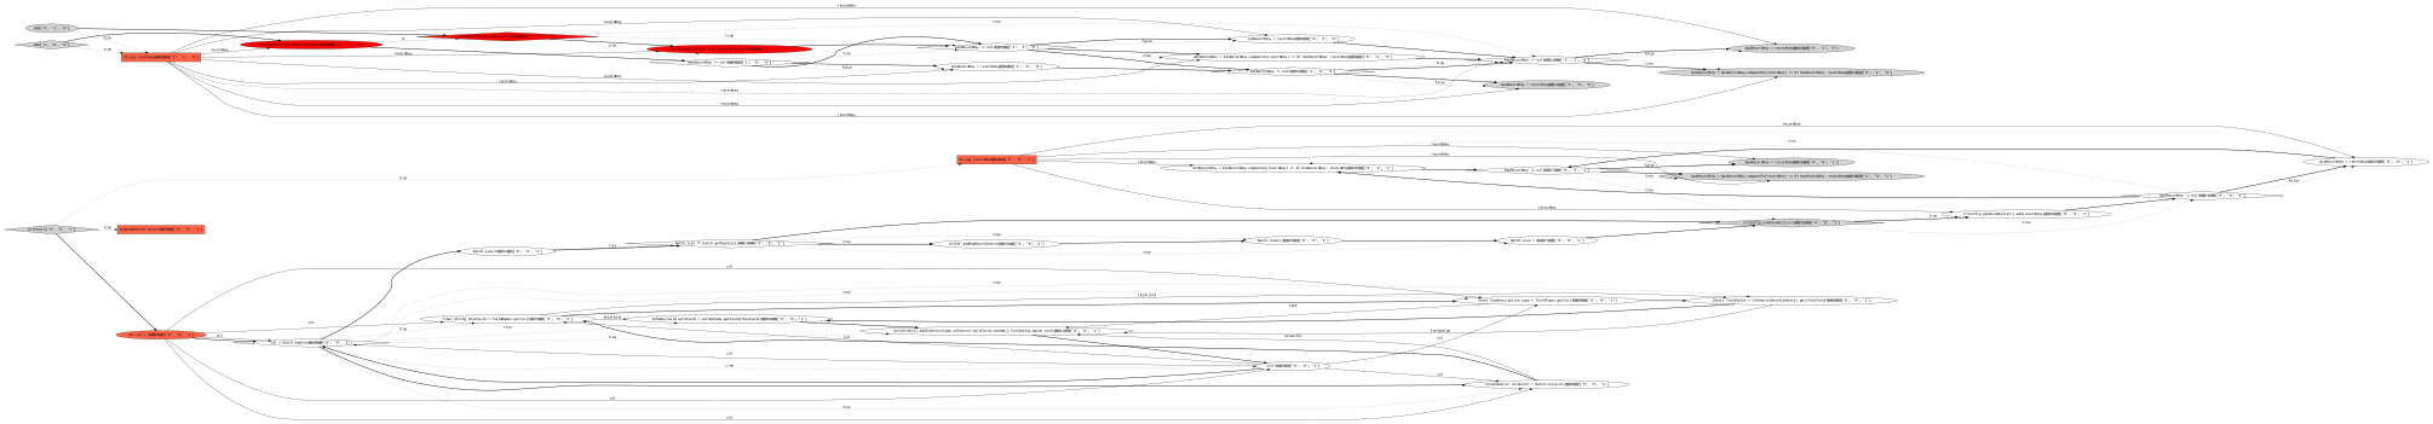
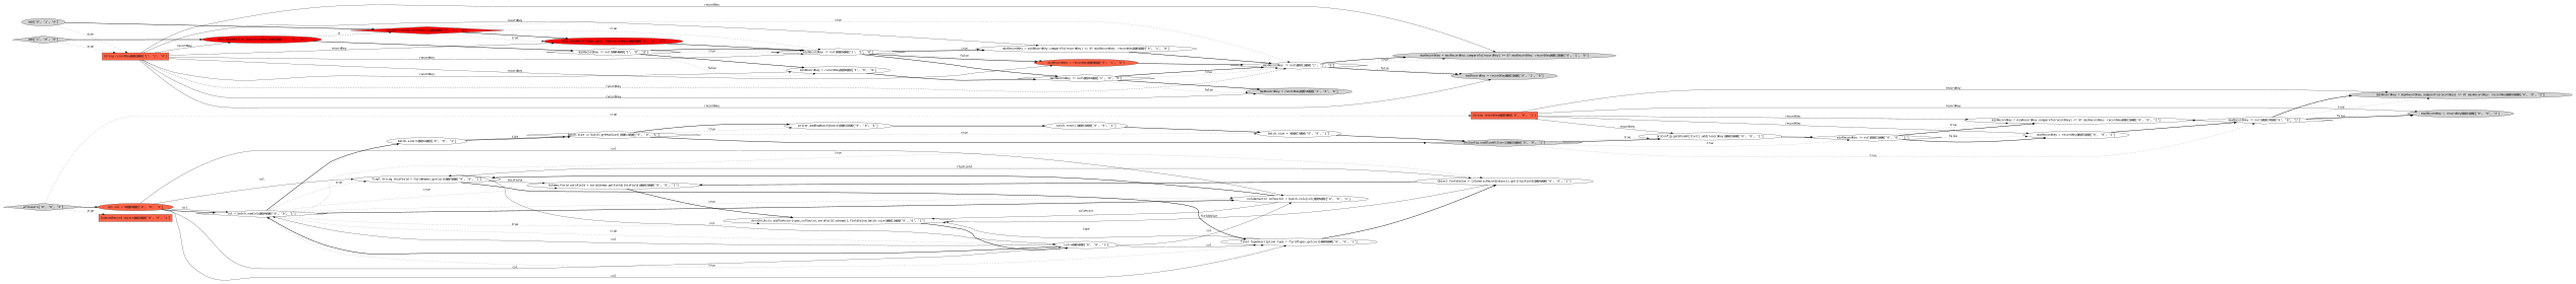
  digraph {
    fontname="Liberation Mono"
    rankdir=LR
    node [fillcolor=white fontname="Liberation Mono" shape=ellipse style=filled]
    edge [fontname="Liberation Mono" style=bold]
    n1 [label="minRecordKey = minRecordKey.compareTo(recordKey) <= 0? minRecordKey: recordKey@@@22@@@['0', '0', '1']"]
    n2 [label="maxRecordKey != null@@@27@@@['0', '0', '1']" shape=diamond]
    n3 [fillcolor=lightgray label="maxRecordKey = maxRecordKey.compareTo(recordKey) >= 0? maxRecordKey: recordKey@@@28@@@['0', '0', '1']"]
    n4 [fillcolor=lightgray label="maxRecordKey = recordKey@@@31@@@['0', '0', '1']"]
    n5 [fillcolor=lightgray label="maxRecordKey = maxRecordKey.compareTo(recordKey) >= 0? maxRecordKey: recordKey@@@12@@@['0', '1', '0']"]
    n6 [label="batch.reset()@@@16@@@['0', '0', '1']"]
    n7 [label="batch.size = 0@@@17@@@['0', '0', '1']"]
    n8 [fillcolor=lightgray label="orcConfig.useBloomFilter()@@@19@@@['0', '0', '1']" shape=diamond]
    n9 [label="minRecordKey != null@@@4@@@['1', '0', '0']" shape=diamond]
    n10 [label="minRecordKey != null@@@5@@@['1', '1', '0']" shape=diamond]
    n11 [label="minRecordKey = recordKey@@@8@@@['1', '0', '0']"]
    n12 [label="maxRecordKey != null@@@10@@@['1', '0', '0']" shape=diamond]
-   n13 [label="minRecordKey = recordKey@@@9@@@['0', '1', '0']"]
+   n13 [fillcolor=tomato label="minRecordKey = recordKey@@@9@@@['0', '1', '0']"]
    n14 [label="minRecordKey = minRecordKey.compareTo(recordKey) <= 0? minRecordKey: recordKey@@@6@@@['0', '1', '0']"]
    n15 [label="final String thisField = fieldNames.get(col)@@@7@@@['0', '0', '1']"]
    n16 [label="Schema.Field avroField = avroSchema.getField(thisField)@@@10@@@['0', '0', '1']"]
    n17 [label="final TypeDescription type = fieldTypes.get(col)@@@8@@@['0', '0', '1']"]
    n18 [label="Object fieldValue = ((GenericRecord)object).get(thisField)@@@9@@@['0', '0', '1']"]
    n19 [label="AvroOrcUtils.addToVector(type,colVector,avroField.schema(),fieldValue,batch.size)@@@11@@@['0', '0', '1']"]
    n20 [label="col < batch.numCols@@@4@@@['0', '0', '1']" shape=diamond]
    n21 [label="ColumnVector colVector = batch.cols(col(@@@6@@@['0', '0', '1']"]
    n22 [label="col++@@@5@@@['0', '0', '1']"]
    n23 [label="batch.size++@@@13@@@['0', '0', '1']"]
    n24 [label="batch.size == batch.getMaxSize()@@@14@@@['0', '0', '1']" shape=diamond]
    n25 [fillcolor=lightgray label="maxRecordKey = recordKey@@@14@@@['1', '0', '0']"]
    n26 [label="maxRecordKey != null@@@11@@@['1', '1', '0']" shape=diamond]
    n27 [fillcolor=lightgray label="maxRecordKey = recordKey@@@15@@@['0', '1', '0']"]
    n28 [label="orcConfig.getBloomFilter().add(recordKey)@@@20@@@['0', '0', '1']"]
    n29 [label="minRecordKey != null@@@21@@@['0', '0', '1']" shape=diamond]
    n30 [fillcolor=tomato label="String recordKey@@@2@@@['0', '0', '1']" shape=box]
    n31 [label="minRecordKey = recordKey@@@25@@@['0', '0', '1']"]
    n32 [label="writer.addRowBatch(batch)@@@15@@@['0', '0', '1']"]
    n33 [fillcolor=tomato label="IndexedRecord object@@@2@@@['0', '0', '1']" shape=box]
    n34 [fillcolor=tomato label="String recordKey@@@2@@@['1', '1', '0']" shape=box]
    n35 [fillcolor=red label="this.bloomFilterOpt.get().add(recordKey)@@@4@@@['0', '1', '0']"]
    n36 [fillcolor=red label="this.bloomFilter.add(recordKey)@@@3@@@['1', '0', '0']"]
    n37 [fillcolor=red label="bloomFilterOpt.isPresent()@@@3@@@['0', '1', '0']" shape=diamond]
    n38 [fillcolor=tomato label="int col = 0@@@3@@@['0', '0', '1']"]
    n39 [fillcolor=lightgray label="add['0', '1', '0']"]
    n40 [fillcolor=lightgray label="add['1', '0', '0']" shape=diamond]
    n41 [fillcolor=lightgray label="writeAvro['0', '0', '1']" shape=diamond]
    n1 -> n2
    n2 -> n3
    n2 -> n3 [label=true style=dotted]
    n2 -> n4 [label=false style=dotted]
    n2 -> n4
    n6 -> n7
    n7 -> n8
-   n2 -> n8 [label=true style=dotted]
+   n8 -> n2 [label=true style=dotted]
    n8 -> n28 [label=true style=dotted]
    n8 -> n28
    n8 -> n29 [label=true style=dotted]
    n9 -> n10
    n9 -> n10 [label=true style=dotted]
    n9 -> n11 [label=false style=dotted]
    n9 -> n11
    n10 -> n12
    n10 -> n13 [label=false style=dotted]
    n10 -> n13
    n10 -> n14 [label=true style=dotted]
    n10 -> n14
    n11 -> n12
    n12 -> n25 [label=false style=dotted]
    n12 -> n25
    n12 -> n26 [label=true style=dotted]
    n12 -> n26
    n13 -> n26
    n14 -> n26
    n15 -> n16 [label=thisField style=solid]
    n15 -> n17
    n15 -> n18 [label=thisField style=solid]
    n16 -> n19
    n17 -> n18
    n17 -> n19 [label=type style=solid]
    n18 -> n16
    n18 -> n19 [label=fieldValue style=solid]
    n19 -> n22
    n20 -> n15 [label=true style=dotted]
    n20 -> n16 [label=true style=dotted]
    n20 -> n17 [label=true style=dotted]
    n20 -> n18 [label=true style=dotted]
    n20 -> n19 [label=true style=dotted]
    n20 -> n21
    n20 -> n21 [label=true style=dotted]
    n20 -> n22 [label=true style=dotted]
    n20 -> n23
    n21 -> n15
    n21 -> n19 [label=colVector style=solid]
    n22 -> n15 [label=col style=solid]
    n22 -> n17 [label=col style=solid]
    n22 -> n20
    n22 -> n20 [label=col style=solid]
    n22 -> n21 [label=col style=solid]
    n23 -> n24
    n23 -> n24 [label=size style=solid]
-   n24 -> n6 [label=true style=dotted]
    n24 -> n7 [label=true style=dotted]
    n24 -> n8
    n24 -> n32
    n24 -> n32 [label=true style=dotted]
    n26 -> n5 [label=true style=dotted]
    n26 -> n5
    n26 -> n27 [label=false style=dotted]
    n26 -> n27
    n28 -> n29
    n29 -> n1
    n29 -> n1 [label=true style=dotted]
    n29 -> n31
    n29 -> n31 [label=false style=dotted]
    n30 -> n1 [label=recordKey style=solid]
    n30 -> n3 [label=recordKey style=solid]
    n30 -> n4 [label=recordKey style=solid]
    n30 -> n28 [label=recordKey style=solid]
    n30 -> n31 [label=recordKey style=solid]
    n31 -> n2
    n32 -> n6
    n34 -> n5 [label=recordKey style=solid]
+   n34 -> n10 [label=recordKey style=solid]
    n34 -> n11 [label=recordKey style=solid]
    n34 -> n13 [label=recordKey style=solid]
    n34 -> n14 [label=recordKey style=solid]
    n34 -> n25 [label=recordKey style=solid]
    n34 -> n26 [label=recordKey style=dashed]
    n34 -> n27 [label=recordKey style=solid]
    n34 -> n35 [label=recordKey style=solid]
    n34 -> n36 [label=recordKey style=solid]
    n35 -> n10
    n36 -> n9
    n36 -> n37 [label=0 style=dashed]
    n37 -> n10 [label=true style=dotted]
    n37 -> n26 [label=true style=dotted]
    n37 -> n35
    n37 -> n35 [label=true style=dotted]
    n38 -> n15 [label=col style=solid]
    n38 -> n17 [label=col style=solid]
    n38 -> n20
    n38 -> n20 [label=col style=solid]
    n38 -> n21 [label=col style=solid]
    n38 -> n22 [label=col style=solid]
    n39 -> n34 [label=size style=dotted]
    n39 -> n37
    n40 -> n34 [label=true style=dotted]
    n40 -> n36
    n41 -> n30 [label=true style=dotted]
    n41 -> n33 [label=true style=dotted]
    n41 -> n38
  }
